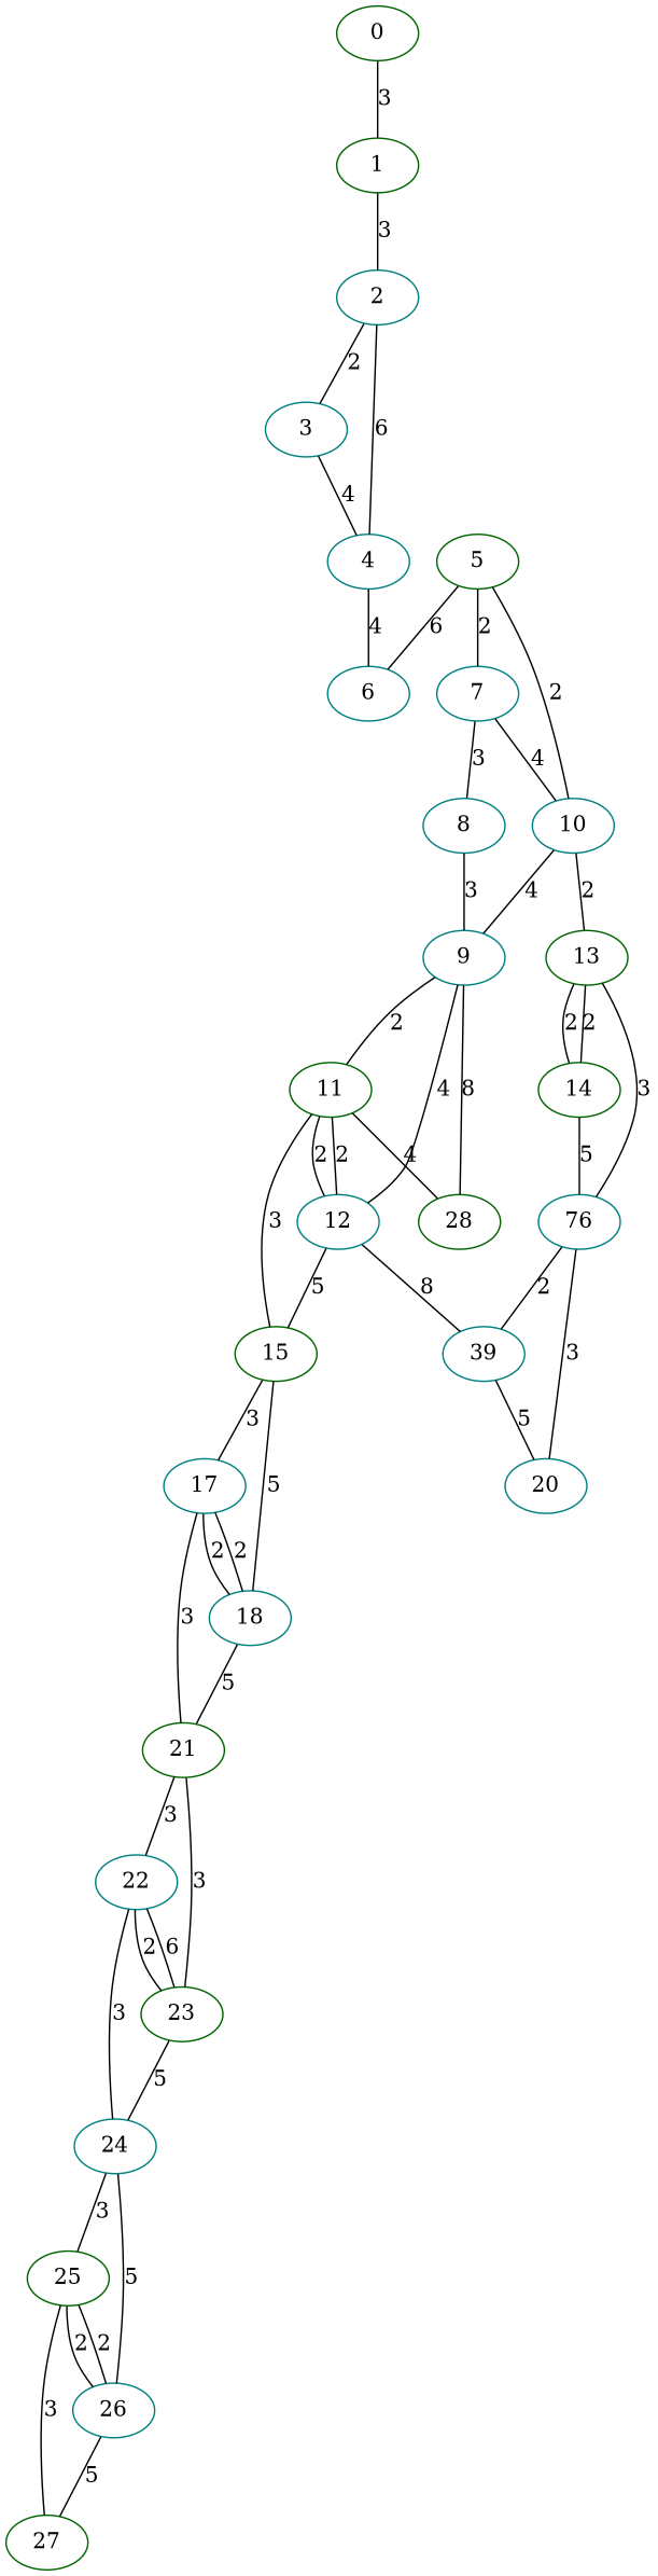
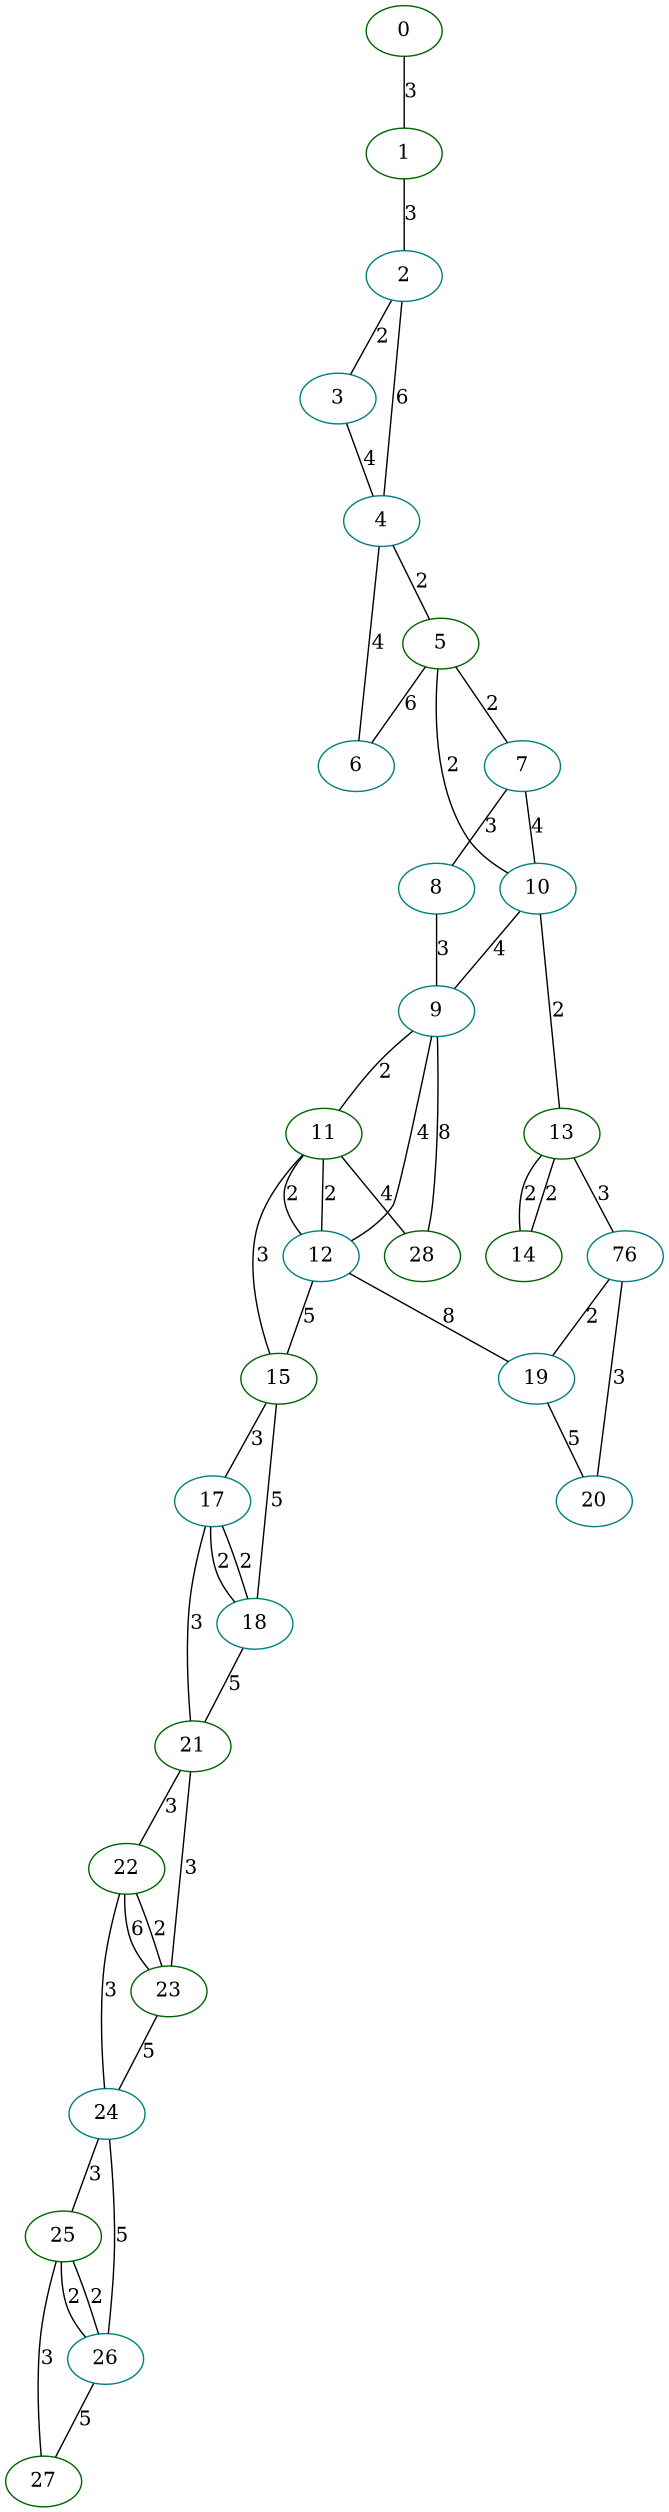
  graph {
    node [color=teal weight=1]
    0 [color=darkgreen]
    1 [color=darkgreen]
    2
    3
    4
    5 [color=darkgreen]
    6
    7
    10
    8
    9
    13 [color=darkgreen]
    11 [color=darkgreen]
    12
    28 [color=darkgreen weight=4]
    15 [color=darkgreen]
-   19 [label=39]
+   19
    14 [color=darkgreen]
    n19 [label=76]
    17
    18
    20
    21 [color=darkgreen]
-   22
+   22 [color=darkgreen]
    23 [color=darkgreen]
    24
    25 [color=darkgreen]
    26
    27 [color=darkgreen]
    0 -- 1 [label=3]
    1 -- 2 [label=3]
    2 -- 3 [label=2]
    2 -- 4 [label=6]
    3 -- 4 [label=4]
+   4 -- 5 [label=2]
    4 -- 6 [label=4]
    5 -- 6 [label=6]
    5 -- 7 [label=2]
    5 -- 10 [label=2]
    7 -- 10 [label=4]
    7 -- 8 [label=3]
    10 -- 9 [label=4]
    10 -- 13 [label=2]
    8 -- 9 [label=3]
    9 -- 11 [label=2]
    9 -- 12 [label=4]
    9 -- 28 [label=8]
    13 -- 14 [label=2]
    13 -- 14 [label=2]
    13 -- n19 [label=3]
    11 -- 12 [label=2]
    11 -- 12 [label=2]
    11 -- 28 [label=4]
    11 -- 15 [label=3]
    12 -- 15 [label=5]
    12 -- 19 [label=8]
    15 -- 17 [label=3]
    15 -- 18 [label=5]
    19 -- 20 [label=5]
-   14 -- n19 [label=5]
    n19 -- 19 [label=2]
    n19 -- 20 [label=3]
    17 -- 18 [label=2]
    17 -- 18 [label=2]
    17 -- 21 [label=3]
    18 -- 21 [label=5]
    21 -- 22 [label=3]
    21 -- 23 [label=3]
    22 -- 23 [label=2]
    22 -- 23 [label=6]
    22 -- 24 [label=3]
    23 -- 24 [label=5]
    24 -- 25 [label=3]
    24 -- 26 [label=5]
    25 -- 26 [label=2]
    25 -- 26 [label=2]
    25 -- 27 [label=3]
    26 -- 27 [label=5]
  }
